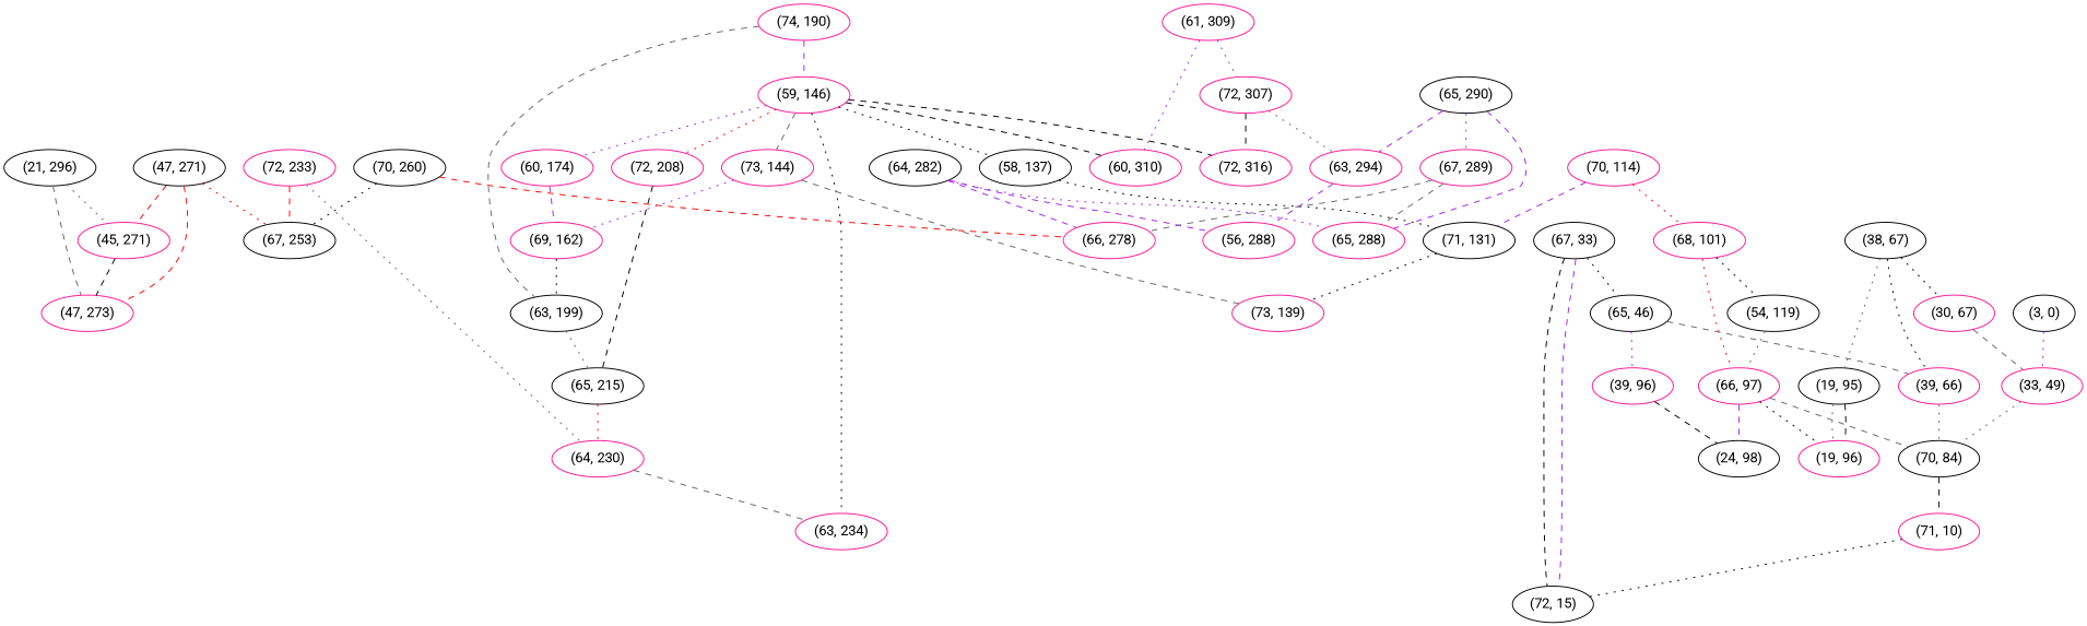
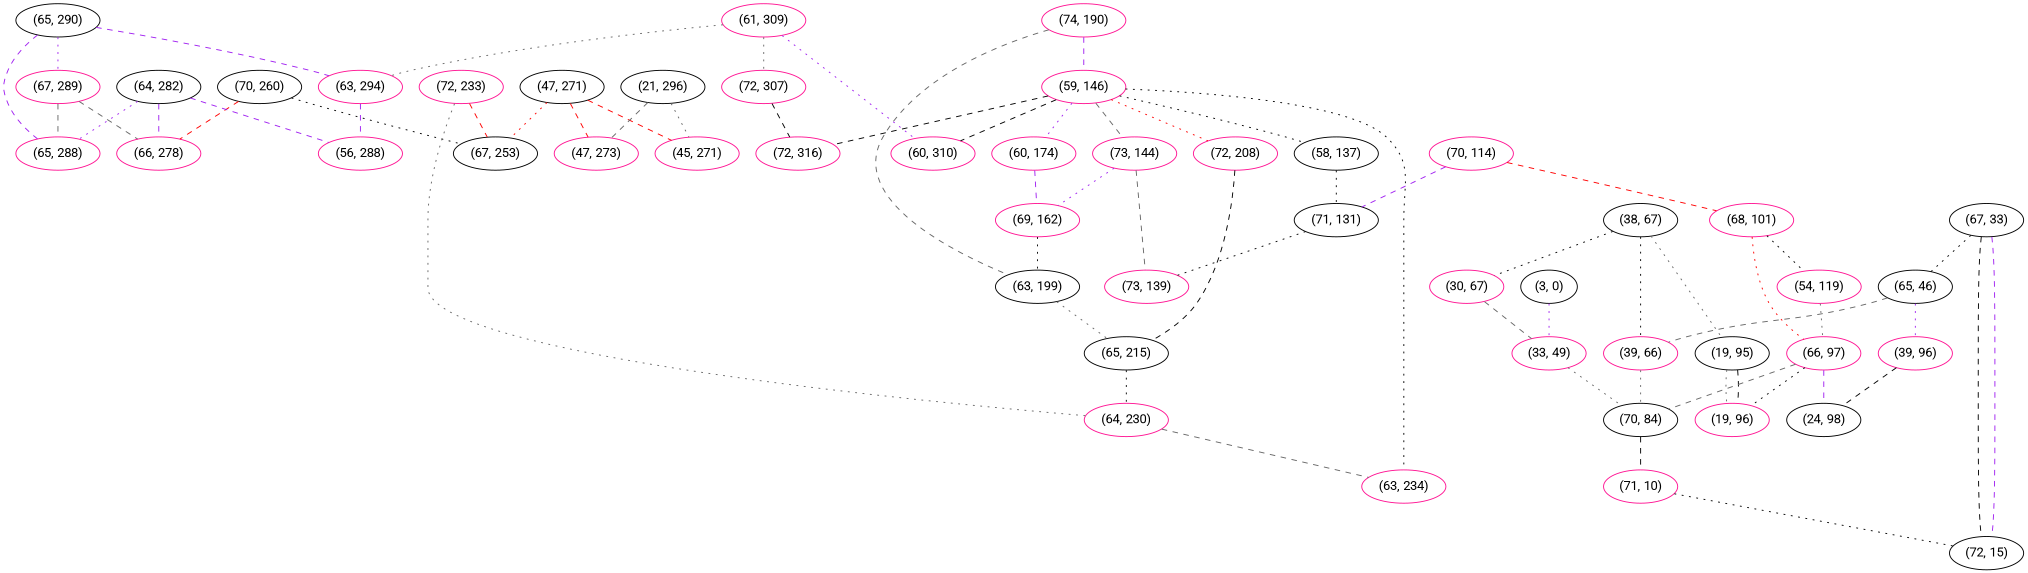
  graph {
    fontname=Roboto
    node [color=deeppink fontname=Roboto]
    edge [color=black fontname=Roboto style=dashed weight=1]
    "(70, 260)" [color=black]
    "(66, 278)"
    "(67, 253)" [color=black]
    "(74, 190)"
    "(59, 146)"
    "(63, 199)" [color=black]
    "(73, 144)"
    "(60, 174)"
    "(58, 137)" [color=black]
    "(72, 208)"
    "(60, 310)"
    "(63, 234)"
    "(72, 316)"
    "(65, 215)" [color=black]
    "(69, 162)"
    "(73, 139)"
    "(71, 131)" [color=black]
    "(67, 33)" [color=black]
    "(65, 46)" [color=black]
    "(72, 15)" [color=black]
    "(39, 66)"
    "(39, 96)"
    "(61, 309)"
    "(63, 294)"
    "(72, 307)"
    "(56, 288)"
    "(38, 67)" [color=black]
    "(19, 95)" [color=black]
    "(30, 67)"
    "(19, 96)"
    "(33, 49)"
    "(70, 84)" [color=black]
    n33 [color=black label="(3, 0)"]
    "(70, 114)"
    "(68, 101)"
-   "(54, 119)" [color=black]
+   "(54, 119)"
    "(66, 97)"
    "(64, 282)" [color=black]
    "(65, 288)"
    "(24, 98)" [color=black]
    "(47, 271)" [color=black]
    "(45, 271)"
    "(47, 273)"
    "(72, 233)"
    "(64, 230)"
    "(65, 290)" [color=black]
    "(67, 289)"
    "(71, 10)"
    "(21, 296)" [color=black]
    "(70, 260)" -- "(66, 278)" [color=red]
    "(70, 260)" -- "(67, 253)" [style=dotted]
    "(74, 190)" -- "(59, 146)" [color=purple weight=3]
    "(74, 190)" -- "(63, 199)" [color=gray40]
    "(59, 146)" -- "(73, 144)" [color=gray40 weight=3]
    "(59, 146)" -- "(60, 174)" [color=purple style=dotted weight=3]
    "(59, 146)" -- "(58, 137)" [style=dotted]
    "(59, 146)" -- "(72, 208)" [color=red style=dotted weight=3]
    "(59, 146)" -- "(60, 310)" [weight=3]
    "(59, 146)" -- "(63, 234)" [style=dotted weight=3]
    "(59, 146)" -- "(72, 316)" [weight=3]
    "(63, 199)" -- "(65, 215)" [color=gray40 style=dotted]
    "(73, 144)" -- "(69, 162)" [color=purple style=dotted]
    "(73, 144)" -- "(73, 139)" [color=gray40 weight=3]
    "(60, 174)" -- "(69, 162)" [color=purple]
    "(58, 137)" -- "(71, 131)" [style=dotted]
    "(72, 208)" -- "(65, 215)"
-   "(65, 215)" -- "(64, 230)" [color=red style=dotted]
+   "(65, 215)" -- "(64, 230)" [style=dotted]
    "(69, 162)" -- "(63, 199)" [style=dotted]
    "(71, 131)" -- "(73, 139)" [style=dotted weight=3]
    "(67, 33)" -- "(65, 46)" [style=dotted]
    "(67, 33)" -- "(72, 15)"
    "(67, 33)" -- "(72, 15)" [color=purple]
    "(65, 46)" -- "(39, 66)" [color=gray40]
    "(65, 46)" -- "(39, 96)" [color=purple style=dotted]
    "(39, 66)" -- "(70, 84)" [color=gray40 style=dotted weight=3]
    "(39, 96)" -- "(24, 98)"
    "(61, 309)" -- "(60, 310)" [color=purple style=dotted]
-   "(72, 307)" -- "(63, 294)" [color=gray40 style=dotted]
+   "(61, 309)" -- "(63, 294)" [color=gray40 style=dotted]
    "(61, 309)" -- "(72, 307)" [color=gray40 style=dotted]
    "(63, 294)" -- "(56, 288)" [color=purple weight=2]
    "(72, 307)" -- "(72, 316)"
    "(38, 67)" -- "(39, 66)" [style=dotted]
    "(38, 67)" -- "(19, 95)" [color=gray40 style=dotted]
    "(38, 67)" -- "(30, 67)" [style=dotted]
    "(19, 95)" -- "(19, 96)" [color=gray40 style=dotted]
    "(19, 95)" -- "(19, 96)"
    "(30, 67)" -- "(33, 49)" [color=gray40]
    "(33, 49)" -- "(70, 84)" [color=gray40 style=dotted weight=3]
    "(70, 84)" -- "(71, 10)" [weight=3]
    n33 -- "(33, 49)" [color=purple style=dotted weight=4]
    "(70, 114)" -- "(71, 131)" [color=purple weight=3]
-   "(70, 114)" -- "(68, 101)" [color=red style=dotted]
+   "(70, 114)" -- "(68, 101)" [color=red]
    "(68, 101)" -- "(54, 119)" [style=dotted]
    "(68, 101)" -- "(66, 97)" [color=red style=dotted]
    "(54, 119)" -- "(66, 97)" [color=gray40 style=dotted]
    "(66, 97)" -- "(19, 96)" [style=dotted weight=3]
    "(66, 97)" -- "(70, 84)" [color=gray40]
    "(66, 97)" -- "(24, 98)" [color=purple weight=3]
    "(64, 282)" -- "(66, 278)" [color=purple]
    "(64, 282)" -- "(56, 288)" [color=purple]
    "(64, 282)" -- "(65, 288)" [color=purple style=dotted]
    "(47, 271)" -- "(67, 253)" [color=red style=dotted]
    "(47, 271)" -- "(45, 271)" [color=red]
    "(47, 271)" -- "(47, 273)" [color=red]
-   "(45, 271)" -- "(47, 273)"
    "(72, 233)" -- "(67, 253)" [color=red]
    "(72, 233)" -- "(64, 230)" [color=gray40 style=dotted]
    "(64, 230)" -- "(63, 234)" [color=gray40]
    "(65, 290)" -- "(63, 294)" [color=purple]
    "(65, 290)" -- "(65, 288)" [color=purple]
    "(65, 290)" -- "(67, 289)" [color=purple style=dotted]
    "(67, 289)" -- "(66, 278)" [color=gray40 weight=2]
    "(67, 289)" -- "(65, 288)" [color=gray40]
    "(71, 10)" -- "(72, 15)" [style=dotted]
    "(21, 296)" -- "(45, 271)" [color=gray40 style=dotted]
    "(21, 296)" -- "(47, 273)" [color=gray40 weight=2]
  }
